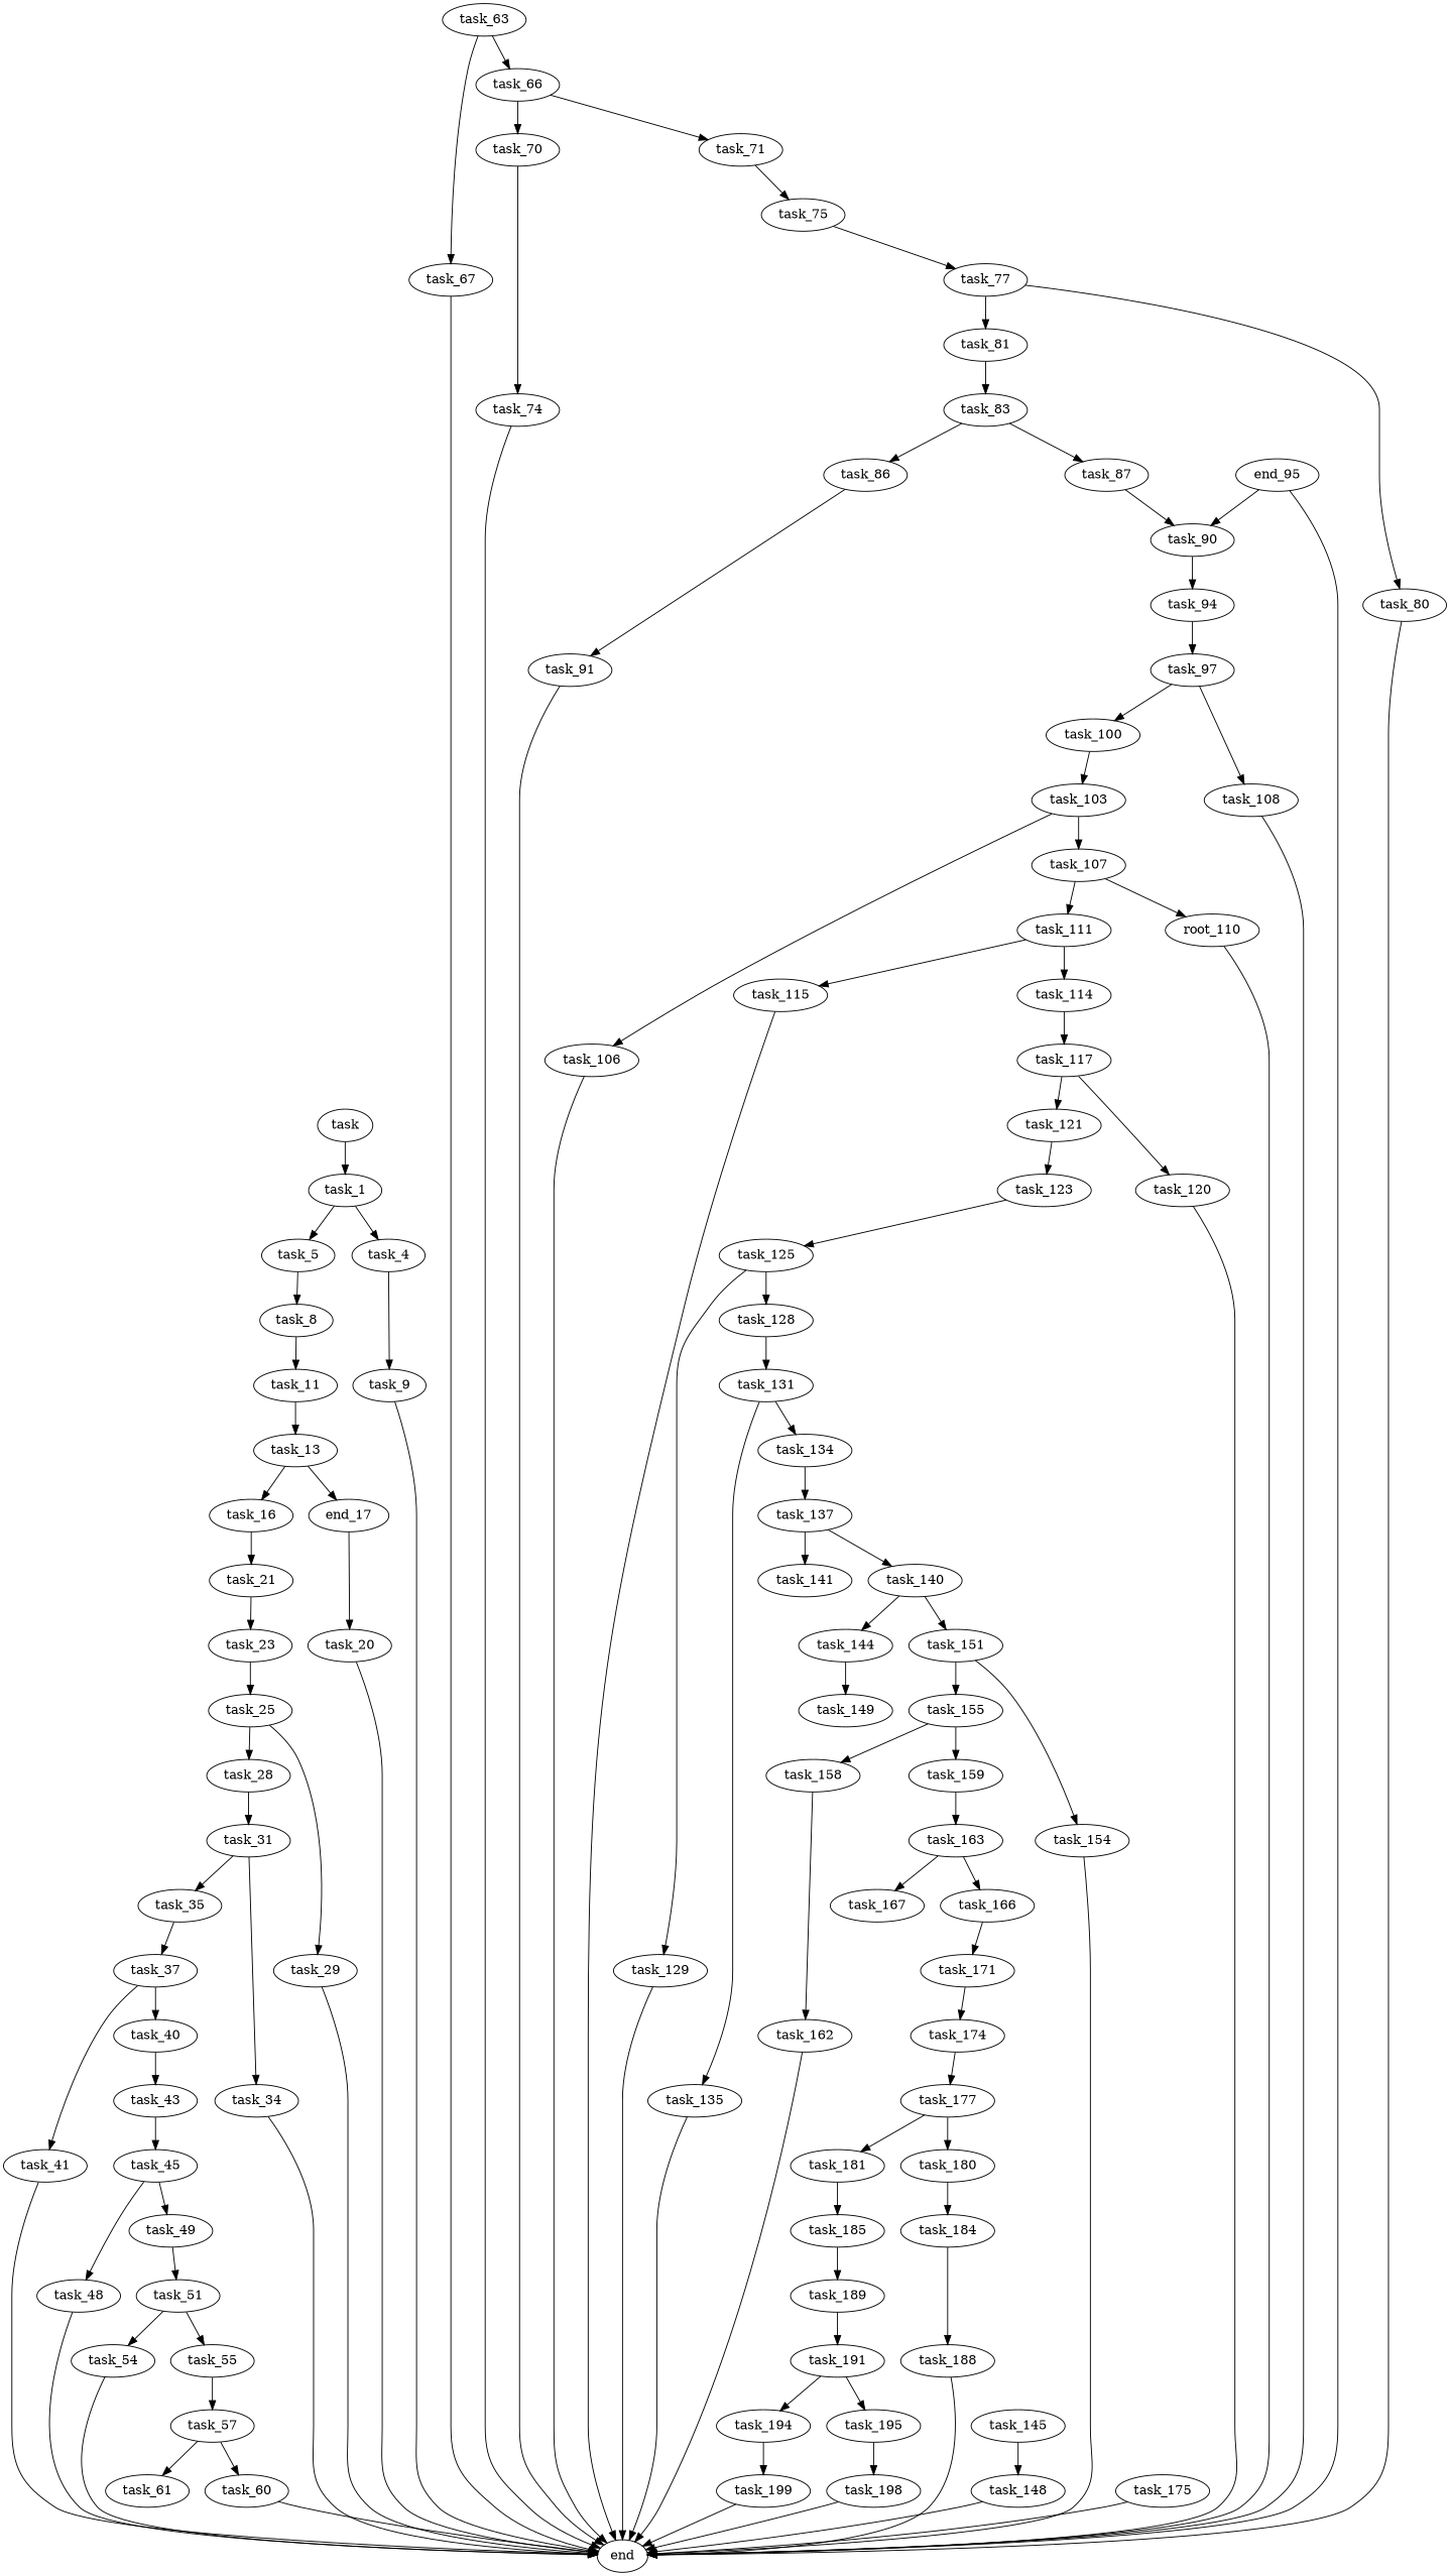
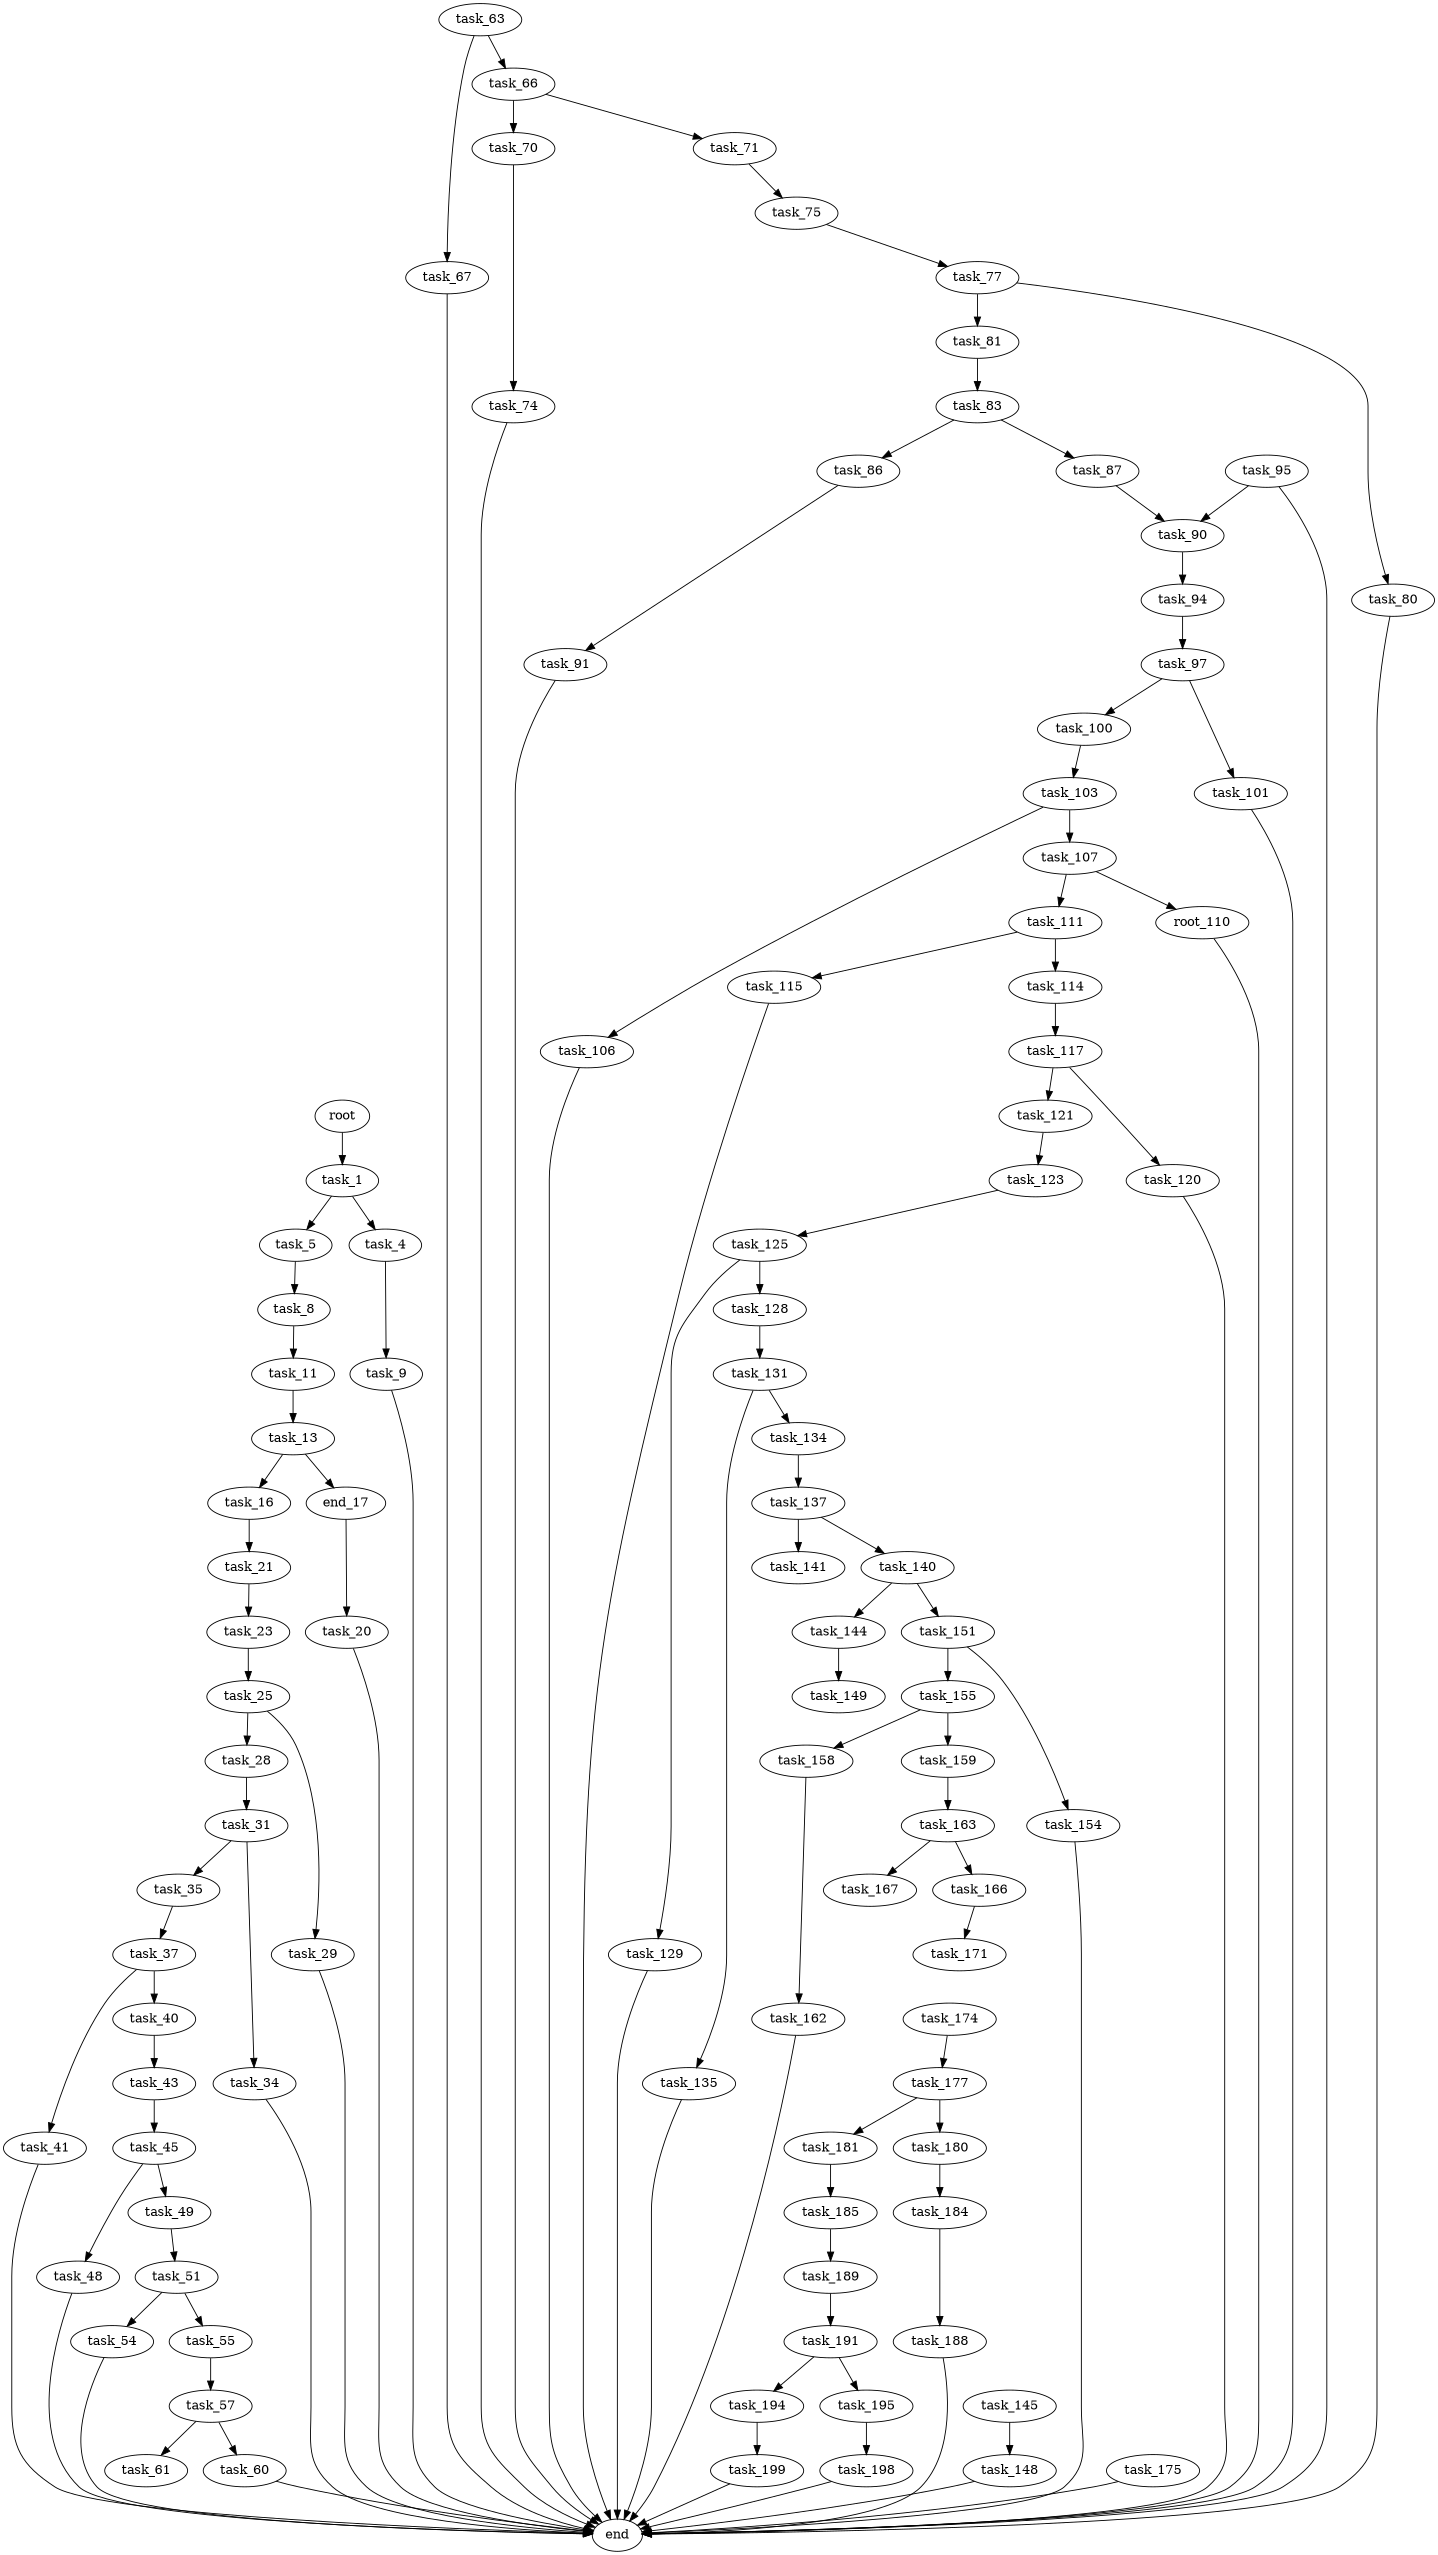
  digraph {
-   root [label=task]
+   root
    task_1
    task_4
    task_5
    task_9
    task_8
    end
    task_11
    task_13
    task_16
    n11 [label=end_17]
    task_21
    task_20
    task_23
    task_25
    task_28
    task_29
    task_31
    task_34
    task_35
    task_37
    task_40
    task_41
    task_43
    task_45
    task_48
    task_49
    task_51
    task_54
    task_55
    task_57
    task_60
    task_61
    task_63
    task_66
    task_67
    task_70
    task_71
    task_74
    task_75
    task_77
    task_80
    task_81
    task_83
    task_86
    task_87
    task_91
    task_90
    task_94
    task_97
-   task_95 [label=end_95]
+   task_95
    task_100
-   task_101 [label=task_108]
+   task_101
    task_103
    task_106
    task_107
    n57 [label=root_110]
    task_111
    task_114
    task_115
    task_117
    task_120
    task_121
    task_123
    task_125
    task_128
    task_129
    task_131
    task_134
    task_135
    task_137
    task_140
    task_141
    task_144
    task_151
    task_149
    task_145
    task_148
    task_154
    task_155
    task_158
    task_159
    task_162
    task_163
    task_166
    task_167
    task_171
    task_174
    task_177
    task_175
    task_180
    task_181
    task_184
    task_185
    task_188
    task_189
    task_191
    task_194
    task_195
    task_199
    task_198
    root -> task_1
    task_1 -> task_4
    task_1 -> task_5
    task_4 -> task_9
    task_5 -> task_8
    task_9 -> end
    task_8 -> task_11
    task_11 -> task_13
    task_13 -> task_16
    task_13 -> n11
    task_16 -> task_21
    n11 -> task_20
    task_21 -> task_23
    task_20 -> end
    task_23 -> task_25
    task_25 -> task_28
    task_25 -> task_29
    task_28 -> task_31
    task_29 -> end
    task_31 -> task_34
    task_31 -> task_35
    task_34 -> end
    task_35 -> task_37
    task_37 -> task_40
    task_37 -> task_41
    task_40 -> task_43
    task_41 -> end
    task_43 -> task_45
    task_45 -> task_48
    task_45 -> task_49
    task_48 -> end
    task_49 -> task_51
    task_51 -> task_54
    task_51 -> task_55
    task_54 -> end
    task_55 -> task_57
    task_57 -> task_60
    task_57 -> task_61
    task_60 -> end
    task_63 -> task_66
    task_63 -> task_67
    task_66 -> task_70
    task_66 -> task_71
    task_67 -> end
    task_70 -> task_74
    task_71 -> task_75
    task_74 -> end
    task_75 -> task_77
    task_77 -> task_80
    task_77 -> task_81
    task_80 -> end
    task_81 -> task_83
    task_83 -> task_86
    task_83 -> task_87
    task_86 -> task_91
    task_87 -> task_90
    task_91 -> end
    task_90 -> task_94
    task_94 -> task_97
    task_97 -> task_100
    task_97 -> task_101
    task_95 -> end
    task_95 -> task_90
    task_100 -> task_103
    task_101 -> end
    task_103 -> task_106
    task_103 -> task_107
    task_106 -> end
    task_107 -> n57
    task_107 -> task_111
    n57 -> end
    task_111 -> task_114
    task_111 -> task_115
    task_114 -> task_117
    task_115 -> end
    task_117 -> task_120
    task_117 -> task_121
    task_120 -> end
    task_121 -> task_123
    task_123 -> task_125
    task_125 -> task_128
    task_125 -> task_129
    task_128 -> task_131
    task_129 -> end
    task_131 -> task_134
    task_131 -> task_135
    task_134 -> task_137
    task_135 -> end
    task_137 -> task_140
    task_137 -> task_141
    task_140 -> task_144
    task_140 -> task_151
    task_144 -> task_149
    task_151 -> task_154
    task_151 -> task_155
    task_145 -> task_148
    task_148 -> end
    task_154 -> end
    task_155 -> task_158
    task_155 -> task_159
    task_158 -> task_162
    task_159 -> task_163
    task_162 -> end
    task_163 -> task_166
    task_163 -> task_167
    task_166 -> task_171
-   task_171 -> task_174
    task_174 -> task_177
    task_177 -> task_180
    task_177 -> task_181
    task_175 -> end
    task_180 -> task_184
    task_181 -> task_185
    task_184 -> task_188
    task_185 -> task_189
    task_188 -> end
    task_189 -> task_191
    task_191 -> task_194
    task_191 -> task_195
    task_194 -> task_199
    task_195 -> task_198
    task_199 -> end
    task_198 -> end
  }
